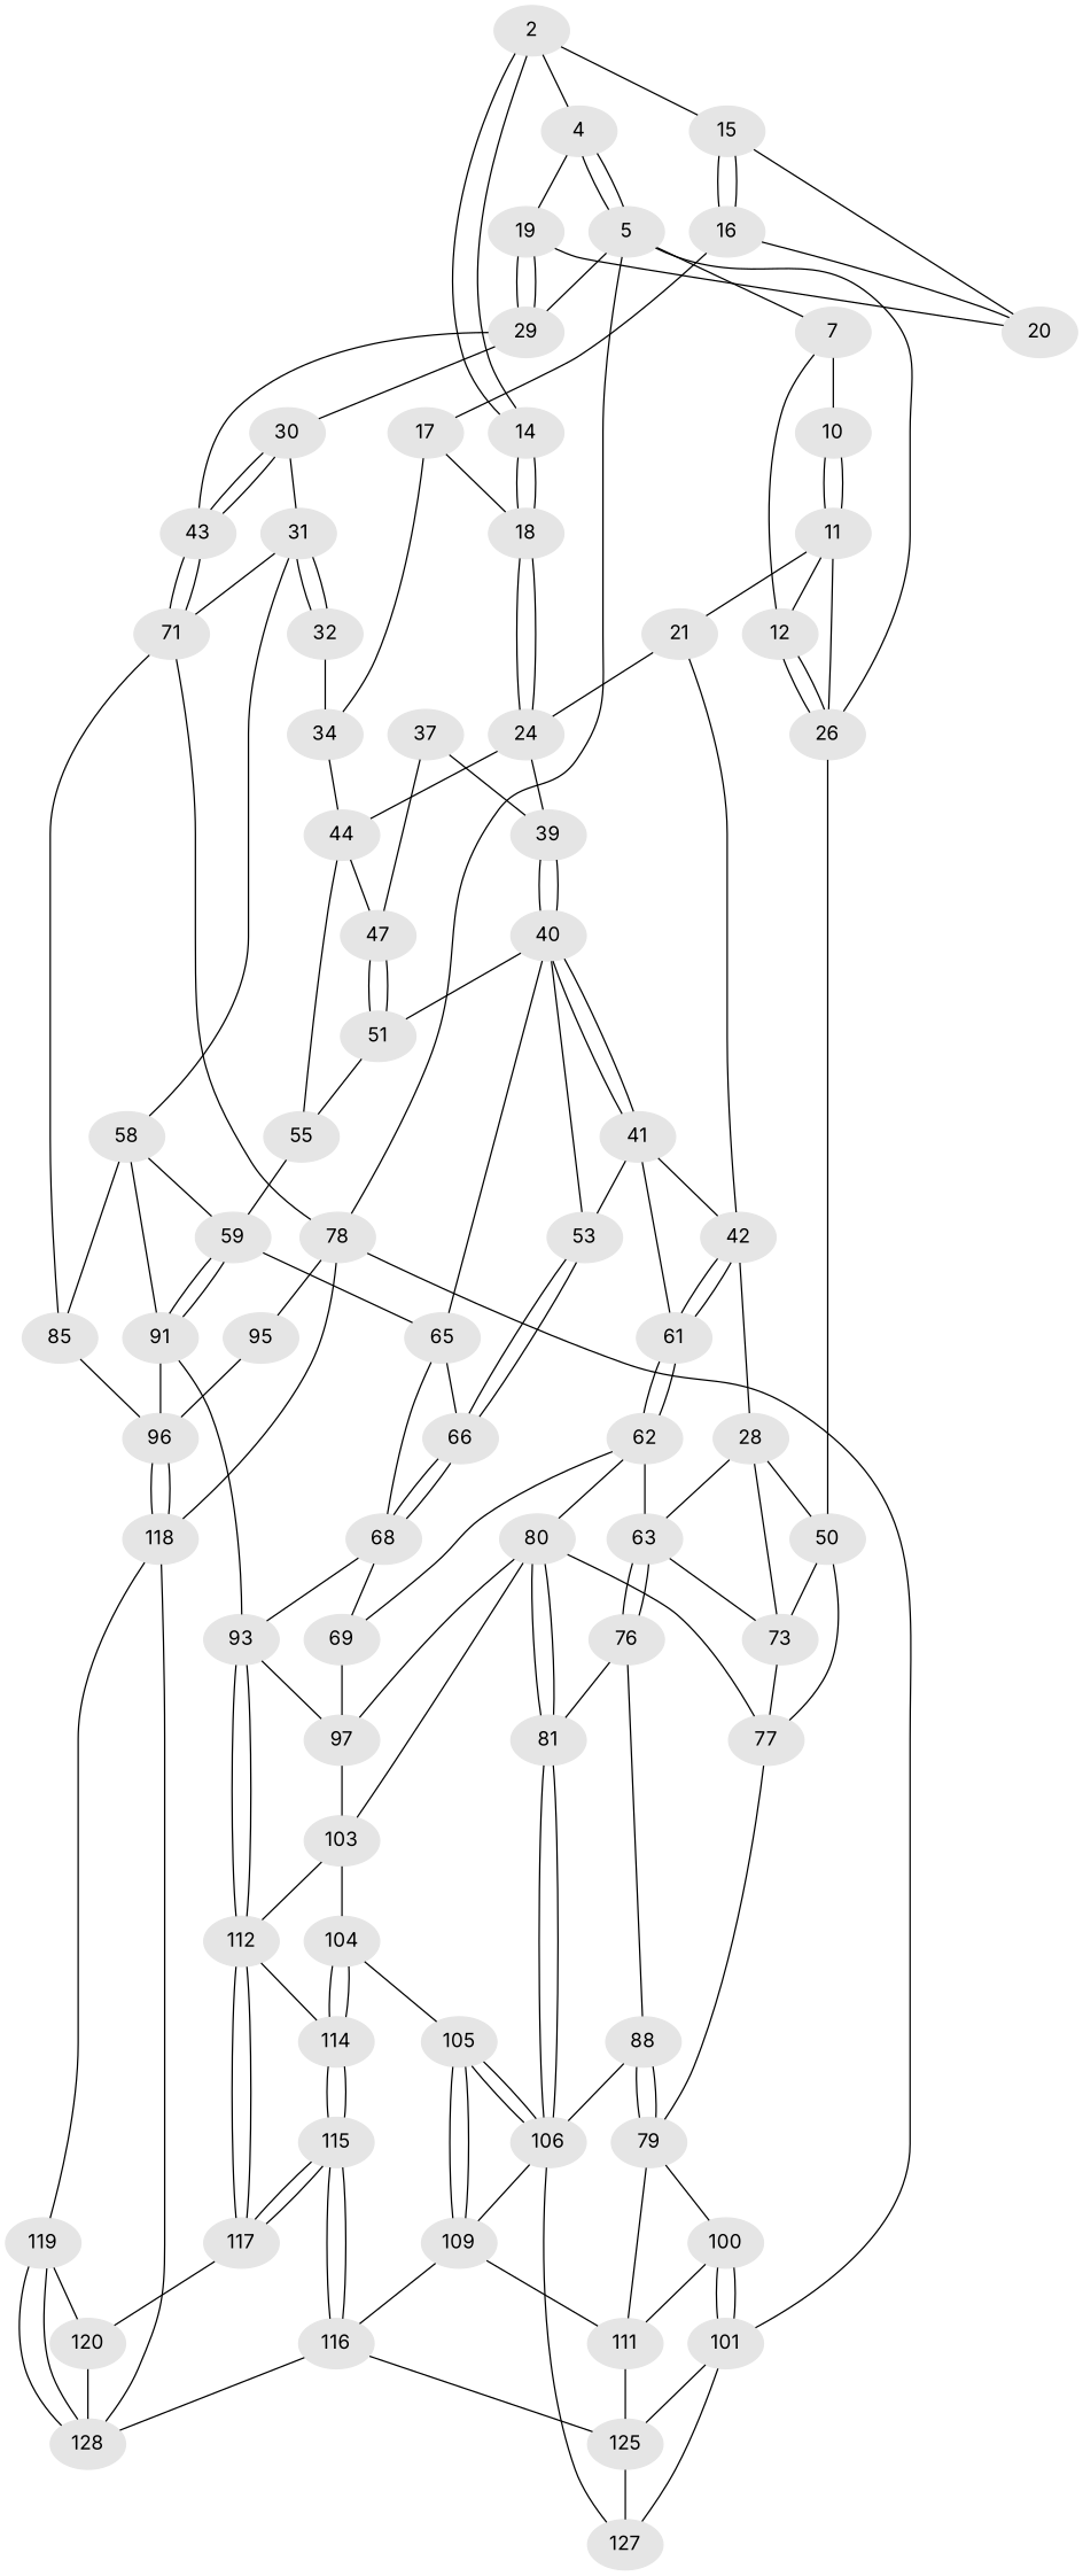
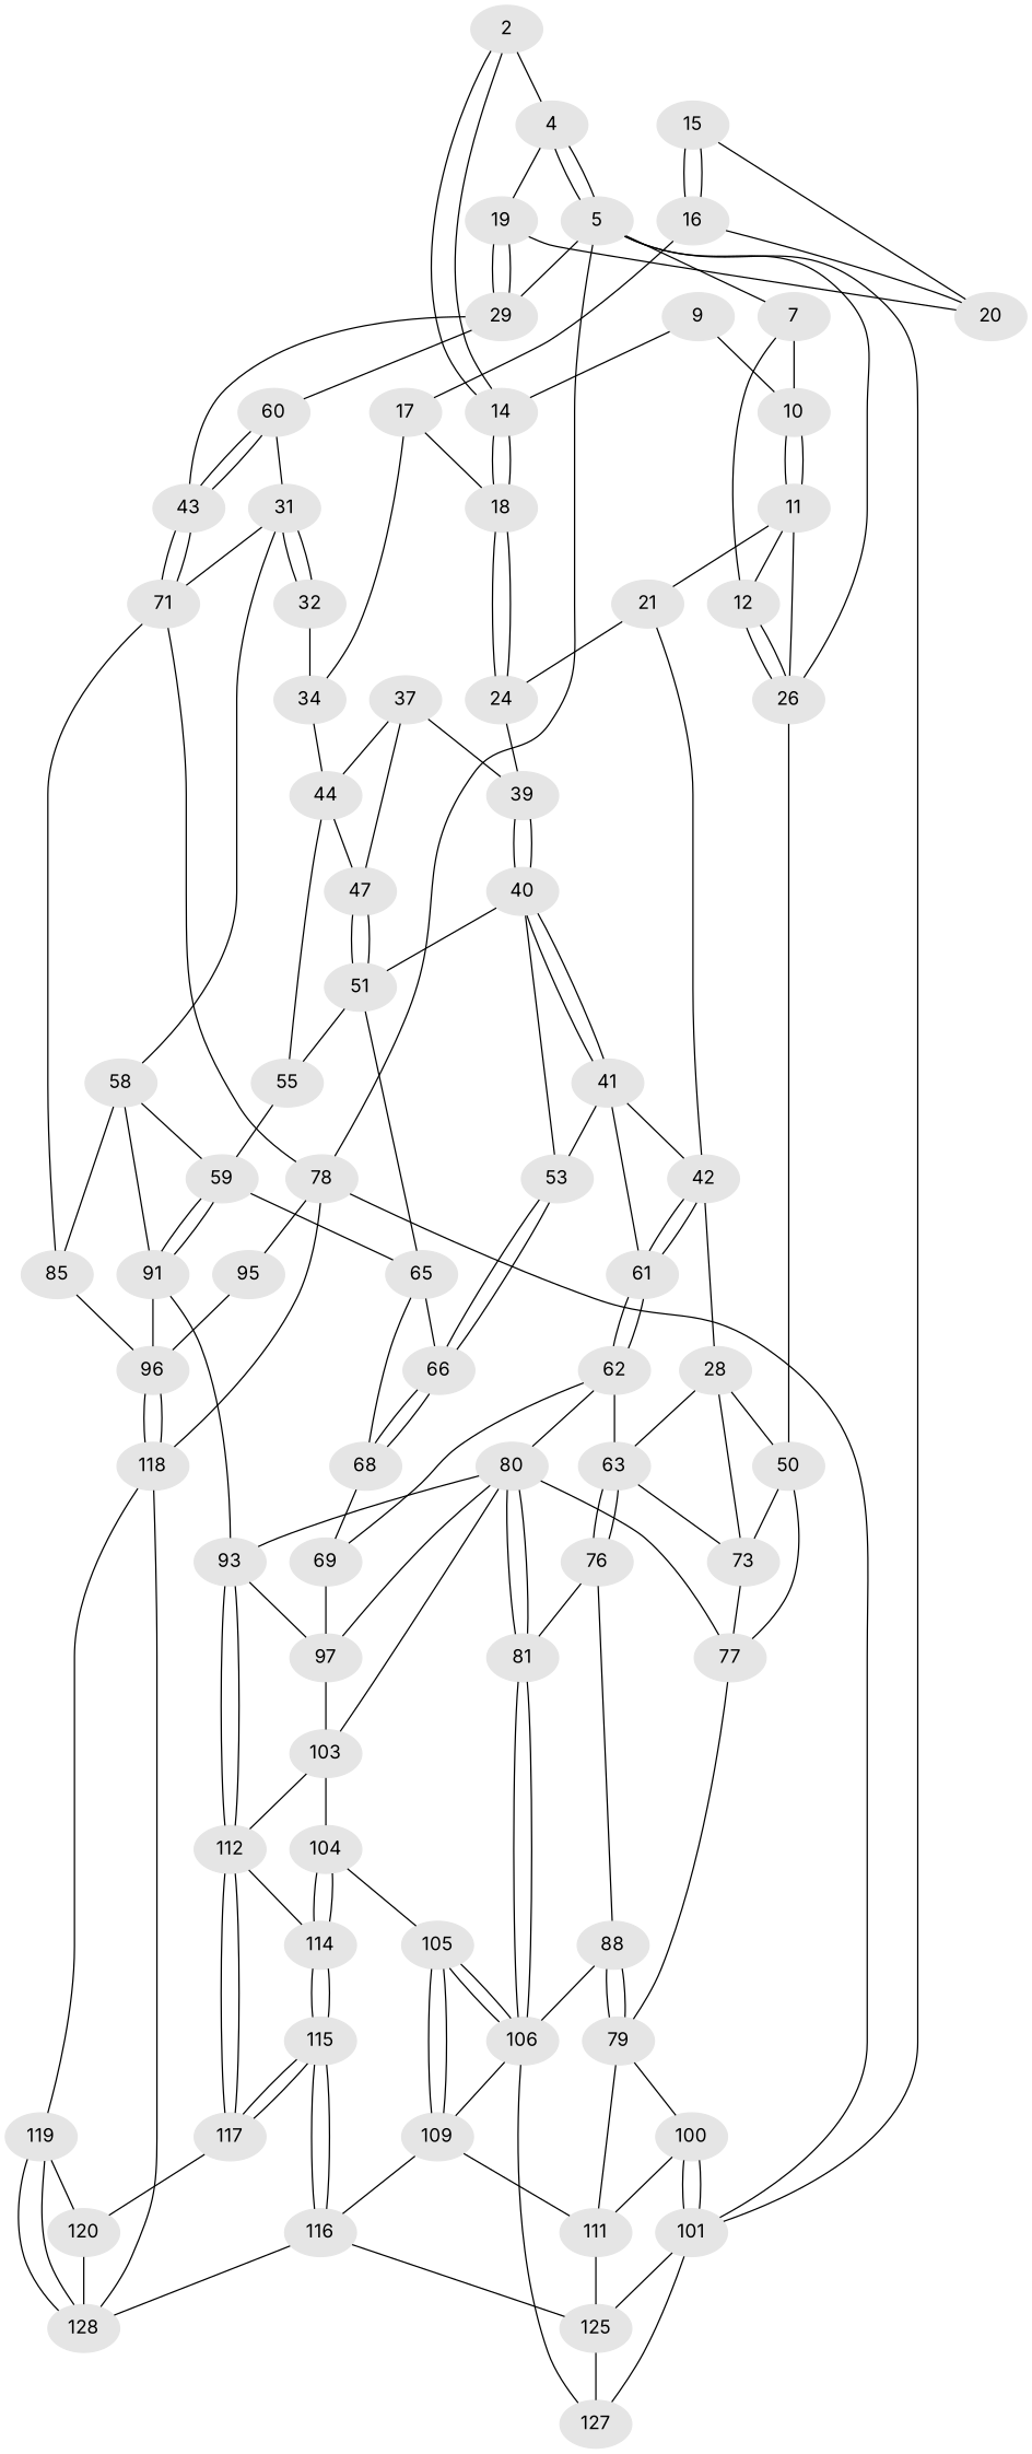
  graph {
    fontname=Inter
    node [color=gray90 fontname=Inter style=filled]
    edge [fontname=Inter]
    2 [super="+3"]
    4
    14
    15
+   9 [super="+13"]
    10
    5 [super="+6"]
    19
    18
    16
    20 [super="+28"]
    7 [super="+8"]
    26 [super="+27"]
    29 [super="+33"]
    78 [super="+79"]
    101 [super="+130"]
    12
    50 [super="+75"]
-   30
+   30 [label=60]
    n20 [label=43]
    95 [super="+102"]
    118 [super="+121"]
    127
    125 [super="+126"]
    11 [super="+23"]
    21 [super="+22"]
    24 [super="+25"]
    42 [super="+43"]
    17
    34 [super="+35"]
    44 [super="+45"]
    39
    32
    61
    n35 [label=28 super="+49"]
    40 [super="+52"]
    73 [super="+74"]
    77 [super="+83"]
    31 [super="+57"]
    71 [super="+72"]
    58 [super="+87"]
    59 [super="+60"]
    85 [super="+86"]
    91 [super="+92"]
    47
    55
    37 [super="+38"]
    51 [super="+56"]
    41 [super="+54"]
    53
    65 [super="+67"]
    66
    62 [super="+70"]
    63 [super="+64"]
    76 [super="+82"]
    n56 [label=79 super="+90"]
    68 [super="+84"]
    96
    93 [super="+94"]
    69
    80 [super="+99"]
    97 [super="+98"]
    81
    103 [super="+107"]
    88
    112 [super="+113"]
    106 [super="+108"]
    100 [super="+123"]
    111 [super="+122"]
    128 [super="+129"]
    119
    104
    109 [super="+110"]
    114
    117
    105
    115
    116 [super="+124"]
    120
    2 -- 4
    2 -- 14
    2 -- 14
-   2 -- 15
    4 -- 5
    4 -- 5
    4 -- 19
    14 -- 18
    14 -- 18
    15 -- 16
    15 -- 16
    15 -- 20
+   9 -- 14
+   9 -- 10
    10 -- 11
    10 -- 11
    5 -- 7
    5 -- 26
    5 -- 29
    5 -- 78
+   5 -- 101
    19 -- 20
    19 -- 29
    19 -- 29
    18 -- 24
    18 -- 24
    16 -- 20
    16 -- 17
    7 -- 10
    7 -- 12
    26 -- 50
    29 -- 30
    29 -- n20
    78 -- 101
    78 -- 95
    78 -- 118
    101 -- 127
    101 -- 125
    12 -- 26
    12 -- 26
    50 -- 73
    50 -- 77
    30 -- n20
    30 -- n20
    30 -- 31
    n20 -- 71
    n20 -- 71
    95 -- 96
    118 -- 128
    118 -- 119
    125 -- 127
    11 -- 26
    11 -- 12
    11 -- 21
    21 -- 24
    21 -- 42
    24 -- 39
    42 -- 61
    42 -- 61
    42 -- n35
    17 -- 18
    17 -- 34
    34 -- 44
    44 -- 47
    44 -- 55
    39 -- 40
    39 -- 40
    32 -- 34
    61 -- 62
    61 -- 62
    n35 -- 50
    n35 -- 73
    n35 -- 63
    40 -- 51
    40 -- 41
    40 -- 41
    40 -- 53
    73 -- 77
    77 -- n56
    31 -- 32
    31 -- 32
    31 -- 71
    31 -- 58
    71 -- 78
    71 -- 85
    58 -- 59
    58 -- 85
    58 -- 91
    59 -- 91
    59 -- 91
    59 -- 65
    85 -- 96 [weight=2]
    91 -- 96
    91 -- 93
    47 -- 51
    47 -- 51
    55 -- 59
-   24 -- 44
+   37 -- 44
    37 -- 39
    37 -- 47
    51 -- 55
-   40 -- 65
+   51 -- 65
    41 -- 42
    41 -- 61
    41 -- 53
    53 -- 66
    53 -- 66
    65 -- 66
    65 -- 68
    66 -- 68
    66 -- 68
    62 -- 63
    62 -- 69
    62 -- 80
    63 -- 73
    63 -- 76
    63 -- 76
    76 -- 81
    76 -- 88
    n56 -- 100
    n56 -- 111
-   68 -- 93
+   80 -- 93
    68 -- 69
    96 -- 118
    96 -- 118
    93 -- 97
    93 -- 112
    93 -- 112
    69 -- 97
    80 -- 77
    80 -- 97
    80 -- 81
    80 -- 81
    80 -- 103
    97 -- 103
    81 -- 106
    81 -- 106
    103 -- 112
    103 -- 104
    88 -- n56
    88 -- n56
    88 -- 106
    112 -- 114
    112 -- 117
    112 -- 117
    106 -- 127
    106 -- 109
    100 -- 101
    100 -- 101
    100 -- 111
    111 -- 125
    119 -- 128
    119 -- 128
    119 -- 120
    104 -- 114
    104 -- 114
    104 -- 105
    109 -- 111
    109 -- 116
    114 -- 115
    114 -- 115
    117 -- 120
    105 -- 106
    105 -- 106
    105 -- 109
    105 -- 109
    115 -- 117
    115 -- 117
    115 -- 116
    115 -- 116
    116 -- 125
    116 -- 128
    120 -- 128
  }
